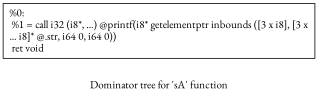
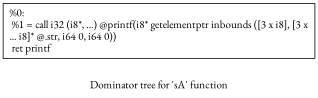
  digraph {
    label="Dominator tree for 'sA' function"
    fontname="EB Garamond"
-   n1 [label="{%0:\l  %1 = call i32 (i8*, ...) @printf(i8* getelementptr inbounds ([3 x i8], [3 x\l... i8]* @.str, i64 0, i64 0))\l  ret void\l}" shape=record fontname="EB Garamond"]
+   n1 [label="{%0:\l  %1 = call i32 (i8*, ...) @printf(i8* getelementptr inbounds ([3 x i8], [3 x\l... i8]* @.str, i64 0, i64 0))\l  ret printf\l}" shape=record fontname="EB Garamond"]
  }
